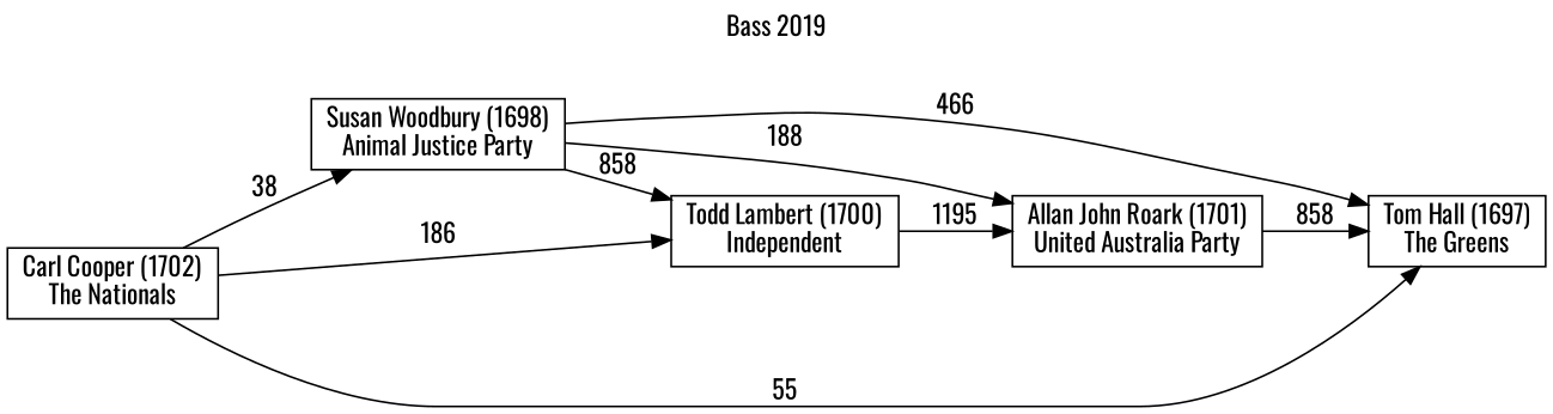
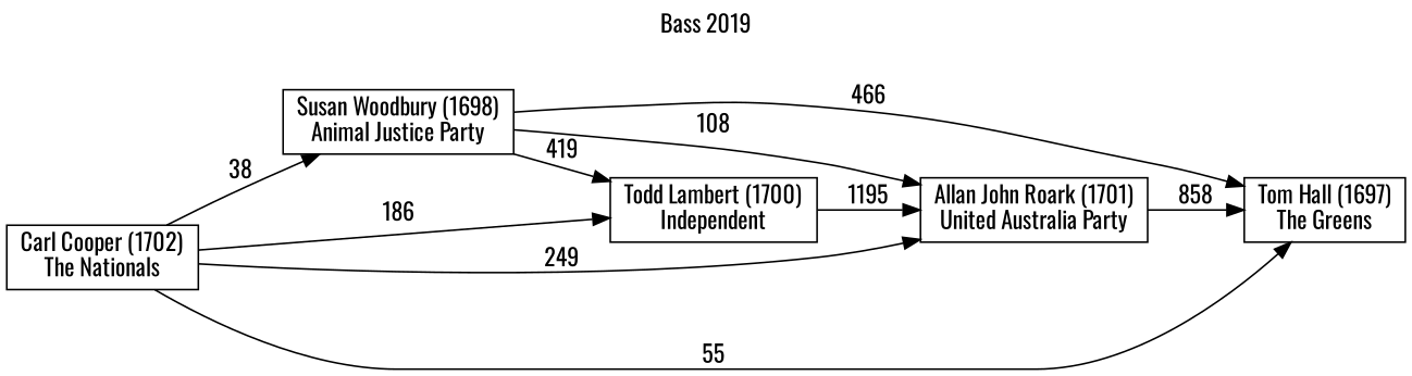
  digraph {
    fontname=Oswald
    label="Bass 2019"
    labelloc=t
    mclimit=10
    rankdir=LR
    node [fontname=Oswald shape=box]
    edge [fontname=Oswald]
    n1 [label="Allan John Roark (1701)\nUnited Australia Party"]
    n2 [label="Tom Hall (1697)\nThe Greens"]
    n3 [label="Carl Cooper (1702)\nThe Nationals"]
    n4 [label="Susan Woodbury (1698)\nAnimal Justice Party"]
    n5 [label="Todd Lambert (1700)\nIndependent"]
    n1 -> n2 [label=858]
+   n3 -> n1 [label=249]
    n3 -> n2 [label=55]
    n3 -> n4 [label=38]
    n3 -> n5 [label=186]
-   n4 -> n1 [label=188]
+   n4 -> n1 [label=108]
    n4 -> n2 [label=466]
-   n4 -> n5 [label=858]
+   n4 -> n5 [label=419]
    n5 -> n1 [label=1195]
  }
